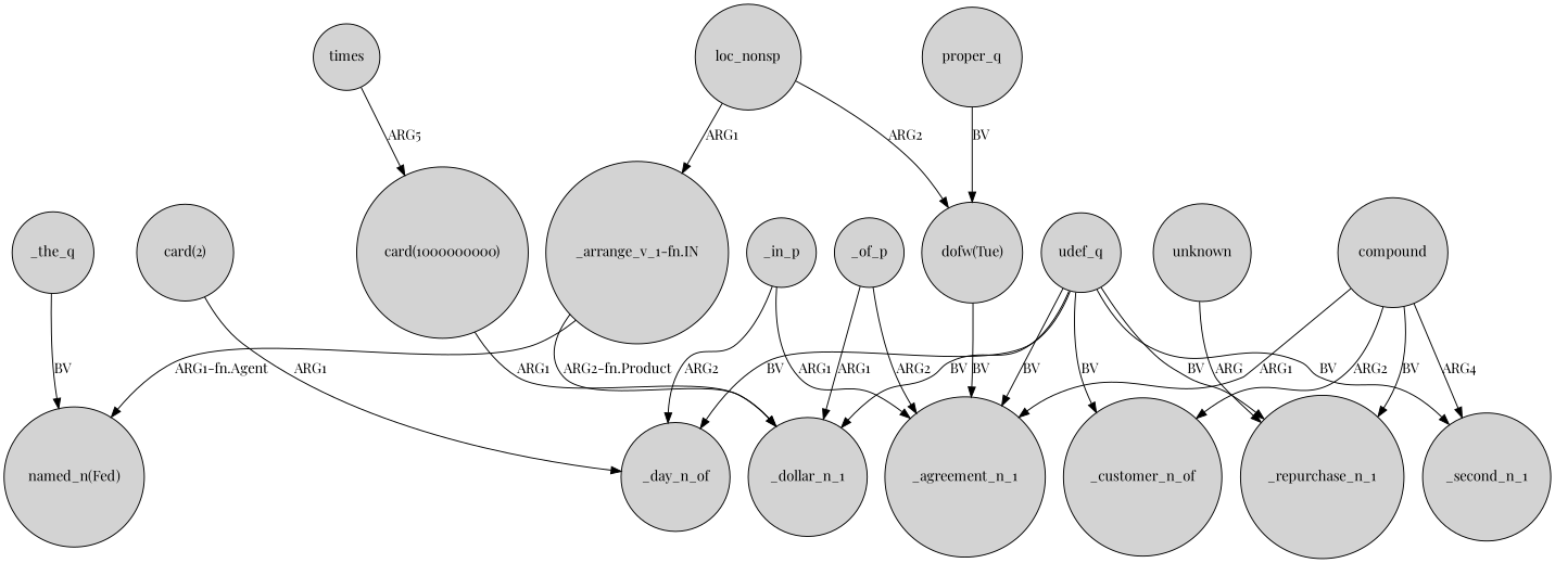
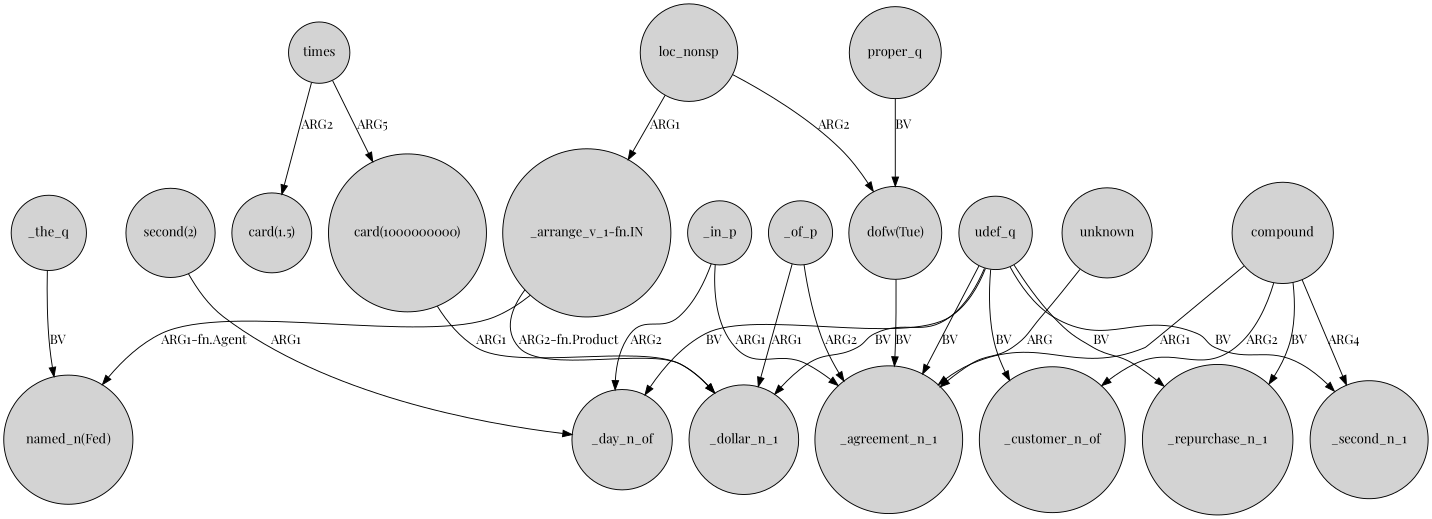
  digraph {
    fontname="Playfair Display"
    node [fontname="Playfair Display" shape=circle style=filled]
    edge [fontname="Playfair Display"]
-   "card(2)"
+   "card(2)" [label="second(2)"]
    _day_n_of
    "_arrange_v_1-fn.IN"
    _dollar_n_1
    "named_n(Fed)"
    _the_q
    _of_p
    _agreement_n_1
    unknown
    times
+   "card(1.5)"
    "card(1000000000)"
    loc_nonsp
    "dofw(Tue)"
    udef_q
    _repurchase_n_1
    _second_n_1
    _customer_n_of
    proper_q
    compound
    _in_p
    "card(2)" -> _day_n_of [label=ARG1]
    "_arrange_v_1-fn.IN" -> _dollar_n_1 [label="ARG2-fn.Product"]
    "_arrange_v_1-fn.IN" -> "named_n(Fed)" [label="ARG1-fn.Agent"]
    _the_q -> "named_n(Fed)" [label=BV]
    _of_p -> _dollar_n_1 [label=ARG1]
    _of_p -> _agreement_n_1 [label=ARG2]
-   unknown -> _repurchase_n_1 [label=ARG]
+   unknown -> _agreement_n_1 [label=ARG]
+   times -> "card(1.5)" [label=ARG2]
    times -> "card(1000000000)" [label=ARG5]
    "card(1000000000)" -> _dollar_n_1 [label=ARG1]
    loc_nonsp -> "_arrange_v_1-fn.IN" [label=ARG1]
    loc_nonsp -> "dofw(Tue)" [label=ARG2]
    "dofw(Tue)" -> _agreement_n_1 [label=BV]
    udef_q -> _day_n_of [label=BV]
    udef_q -> _dollar_n_1 [label=BV]
    udef_q -> _agreement_n_1 [label=BV]
    udef_q -> _repurchase_n_1 [label=BV]
    udef_q -> _second_n_1 [label=BV]
    udef_q -> _customer_n_of [label=BV]
    proper_q -> "dofw(Tue)" [label=BV]
    compound -> _agreement_n_1 [label=ARG1]
    compound -> _repurchase_n_1 [label=BV]
    compound -> _second_n_1 [label=ARG4]
    compound -> _customer_n_of [label=ARG2]
    _in_p -> _day_n_of [label=ARG2]
    _in_p -> _agreement_n_1 [label=ARG1]
  }
